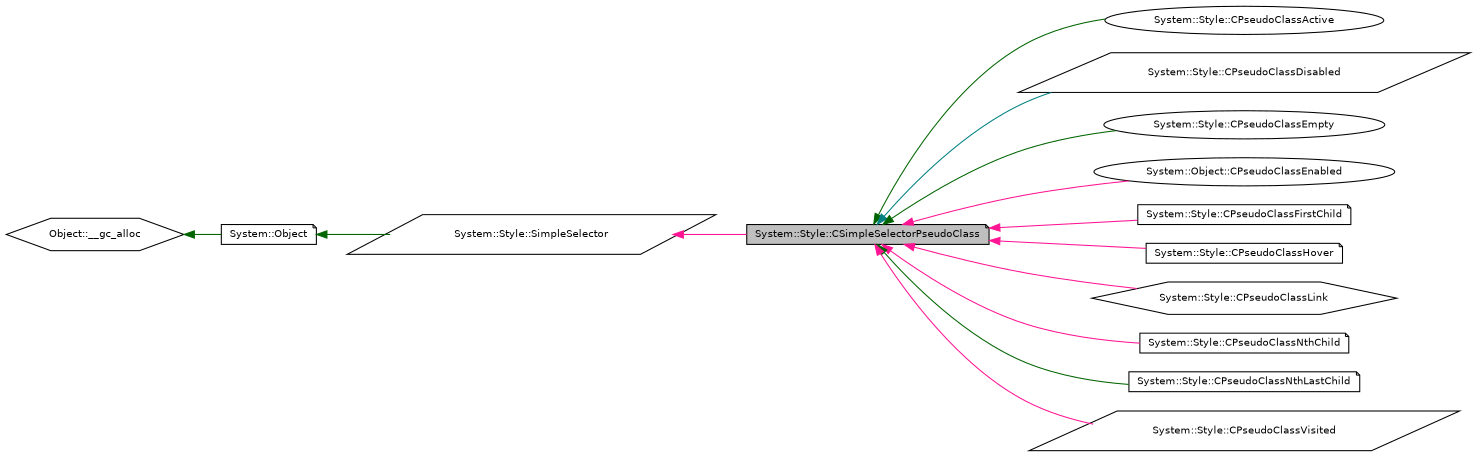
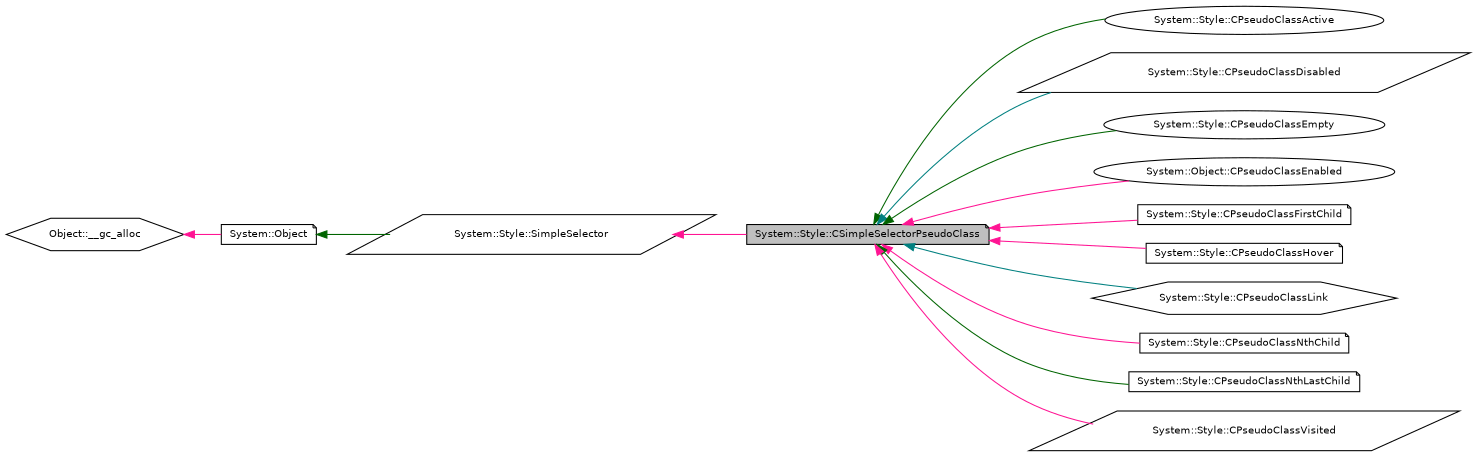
  digraph {
    rankdir=LR
    node [color=black fillcolor=white fontname=Helvetica fontsize=10 shape=note style=filled]
    edge [color=deeppink dir=back fontname=Helvetica fontsize=10 labelfontname=Helvetica labelfontsize=10 style=solid]
    n1 [fillcolor=grey75 fontcolor=black height=0.2 label="System::Style::CSimpleSelectorPseudoClass" width=0.4]
    n2 [height=0.2 label="System::Style::CPseudoClassActive" shape=ellipse width=0.4]
    n3 [height=0.2 label="System::Style::CPseudoClassDisabled" shape=parallelogram width=0.4]
    n4 [height=0.2 label="System::Style::CPseudoClassEmpty" shape=ellipse width=0.4]
    n5 [height=0.2 label="System::Object::CPseudoClassEnabled" shape=ellipse width=0.4]
    n6 [height=0.2 label="System::Style::CPseudoClassFirstChild" width=0.4]
    n7 [height=0.2 label="System::Style::CPseudoClassHover" width=0.4]
    n8 [height=0.2 label="System::Style::CPseudoClassLink" shape=hexagon width=0.4]
    n9 [height=0.2 label="System::Style::CPseudoClassNthChild" width=0.4]
    n10 [height=0.2 label="System::Style::CPseudoClassNthLastChild" width=0.4]
    n11 [height=0.2 label="System::Style::CPseudoClassVisited" shape=parallelogram width=0.4]
    n12 [height=0.2 label="System::Style::SimpleSelector" shape=parallelogram width=0.4]
    n13 [height=0.2 label="System::Object" width=0.4]
    n14 [height=0.2 label="Object::__gc_alloc" shape=hexagon width=0.4]
    n1 -> n2 [color=darkgreen]
    n1 -> n3 [color=teal]
    n1 -> n4 [color=darkgreen]
    n1 -> n5
    n1 -> n6
    n1 -> n7
-   n1 -> n8
+   n1 -> n8 [color=teal]
    n1 -> n9
    n1 -> n10 [color=darkgreen]
    n1 -> n11
    n12 -> n1
    n13 -> n12 [color=darkgreen]
-   n14 -> n13 [color=darkgreen]
+   n14 -> n13
  }
